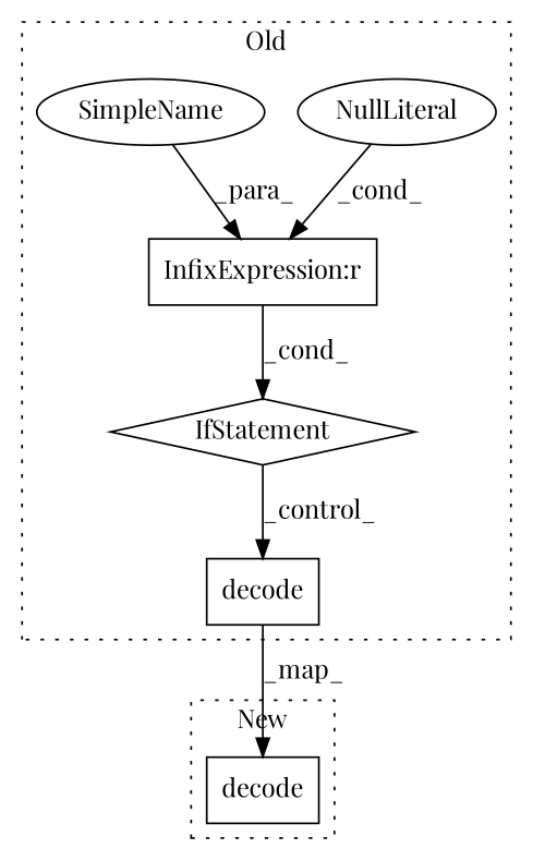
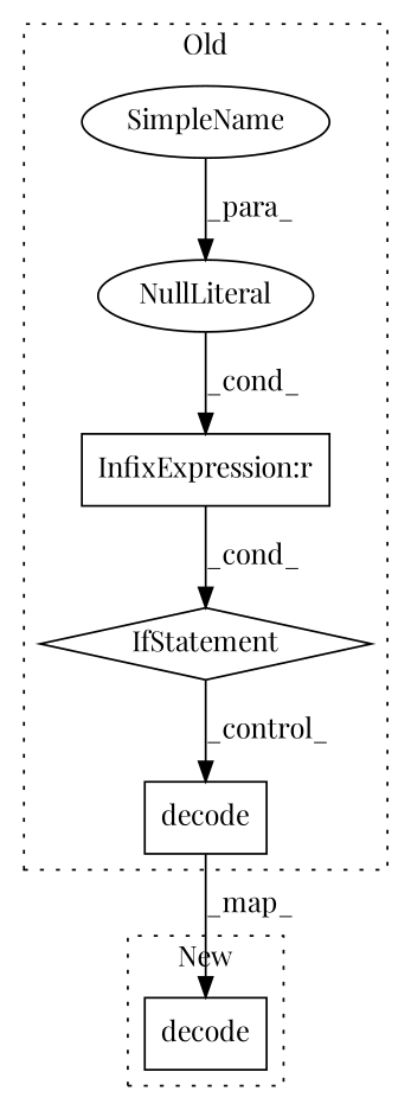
  digraph {
    fontname="Playfair Display"
    node [a=32 fontname="Playfair Display" l="7,1" shape=box]
    edge [fontname="Playfair Display"]
    n1 [label=decode s="12386,12398"]
    n2 [a=27 l=4 label="InfixExpression:r" s=12363]
    n3 [a=33 l=4 label=NullLiteral s=12367 shape=ellipse]
    n4 [a=25 l=3 label=IfStatement s=12371 shape=diamond]
    n5 [a=42 l=5 label=SimpleName s=12358 shape=ellipse]
    n6 [label=decode s="12279,12291"]
    subgraph cluster_1 {
      label=Old
      style=dotted
      n1
      n2
      n3
      n4
      n5
    }
    subgraph cluster_2 {
      label=New
      style=dotted
      n6
    }
    n1 -> n6 [label=_map_]
    n2 -> n4 [label=_cond_]
    n3 -> n2 [label=_cond_]
    n4 -> n1 [label=_control_]
-   n5 -> n2 [label=_para_]
+   n5 -> n3 [label=_para_]
  }
